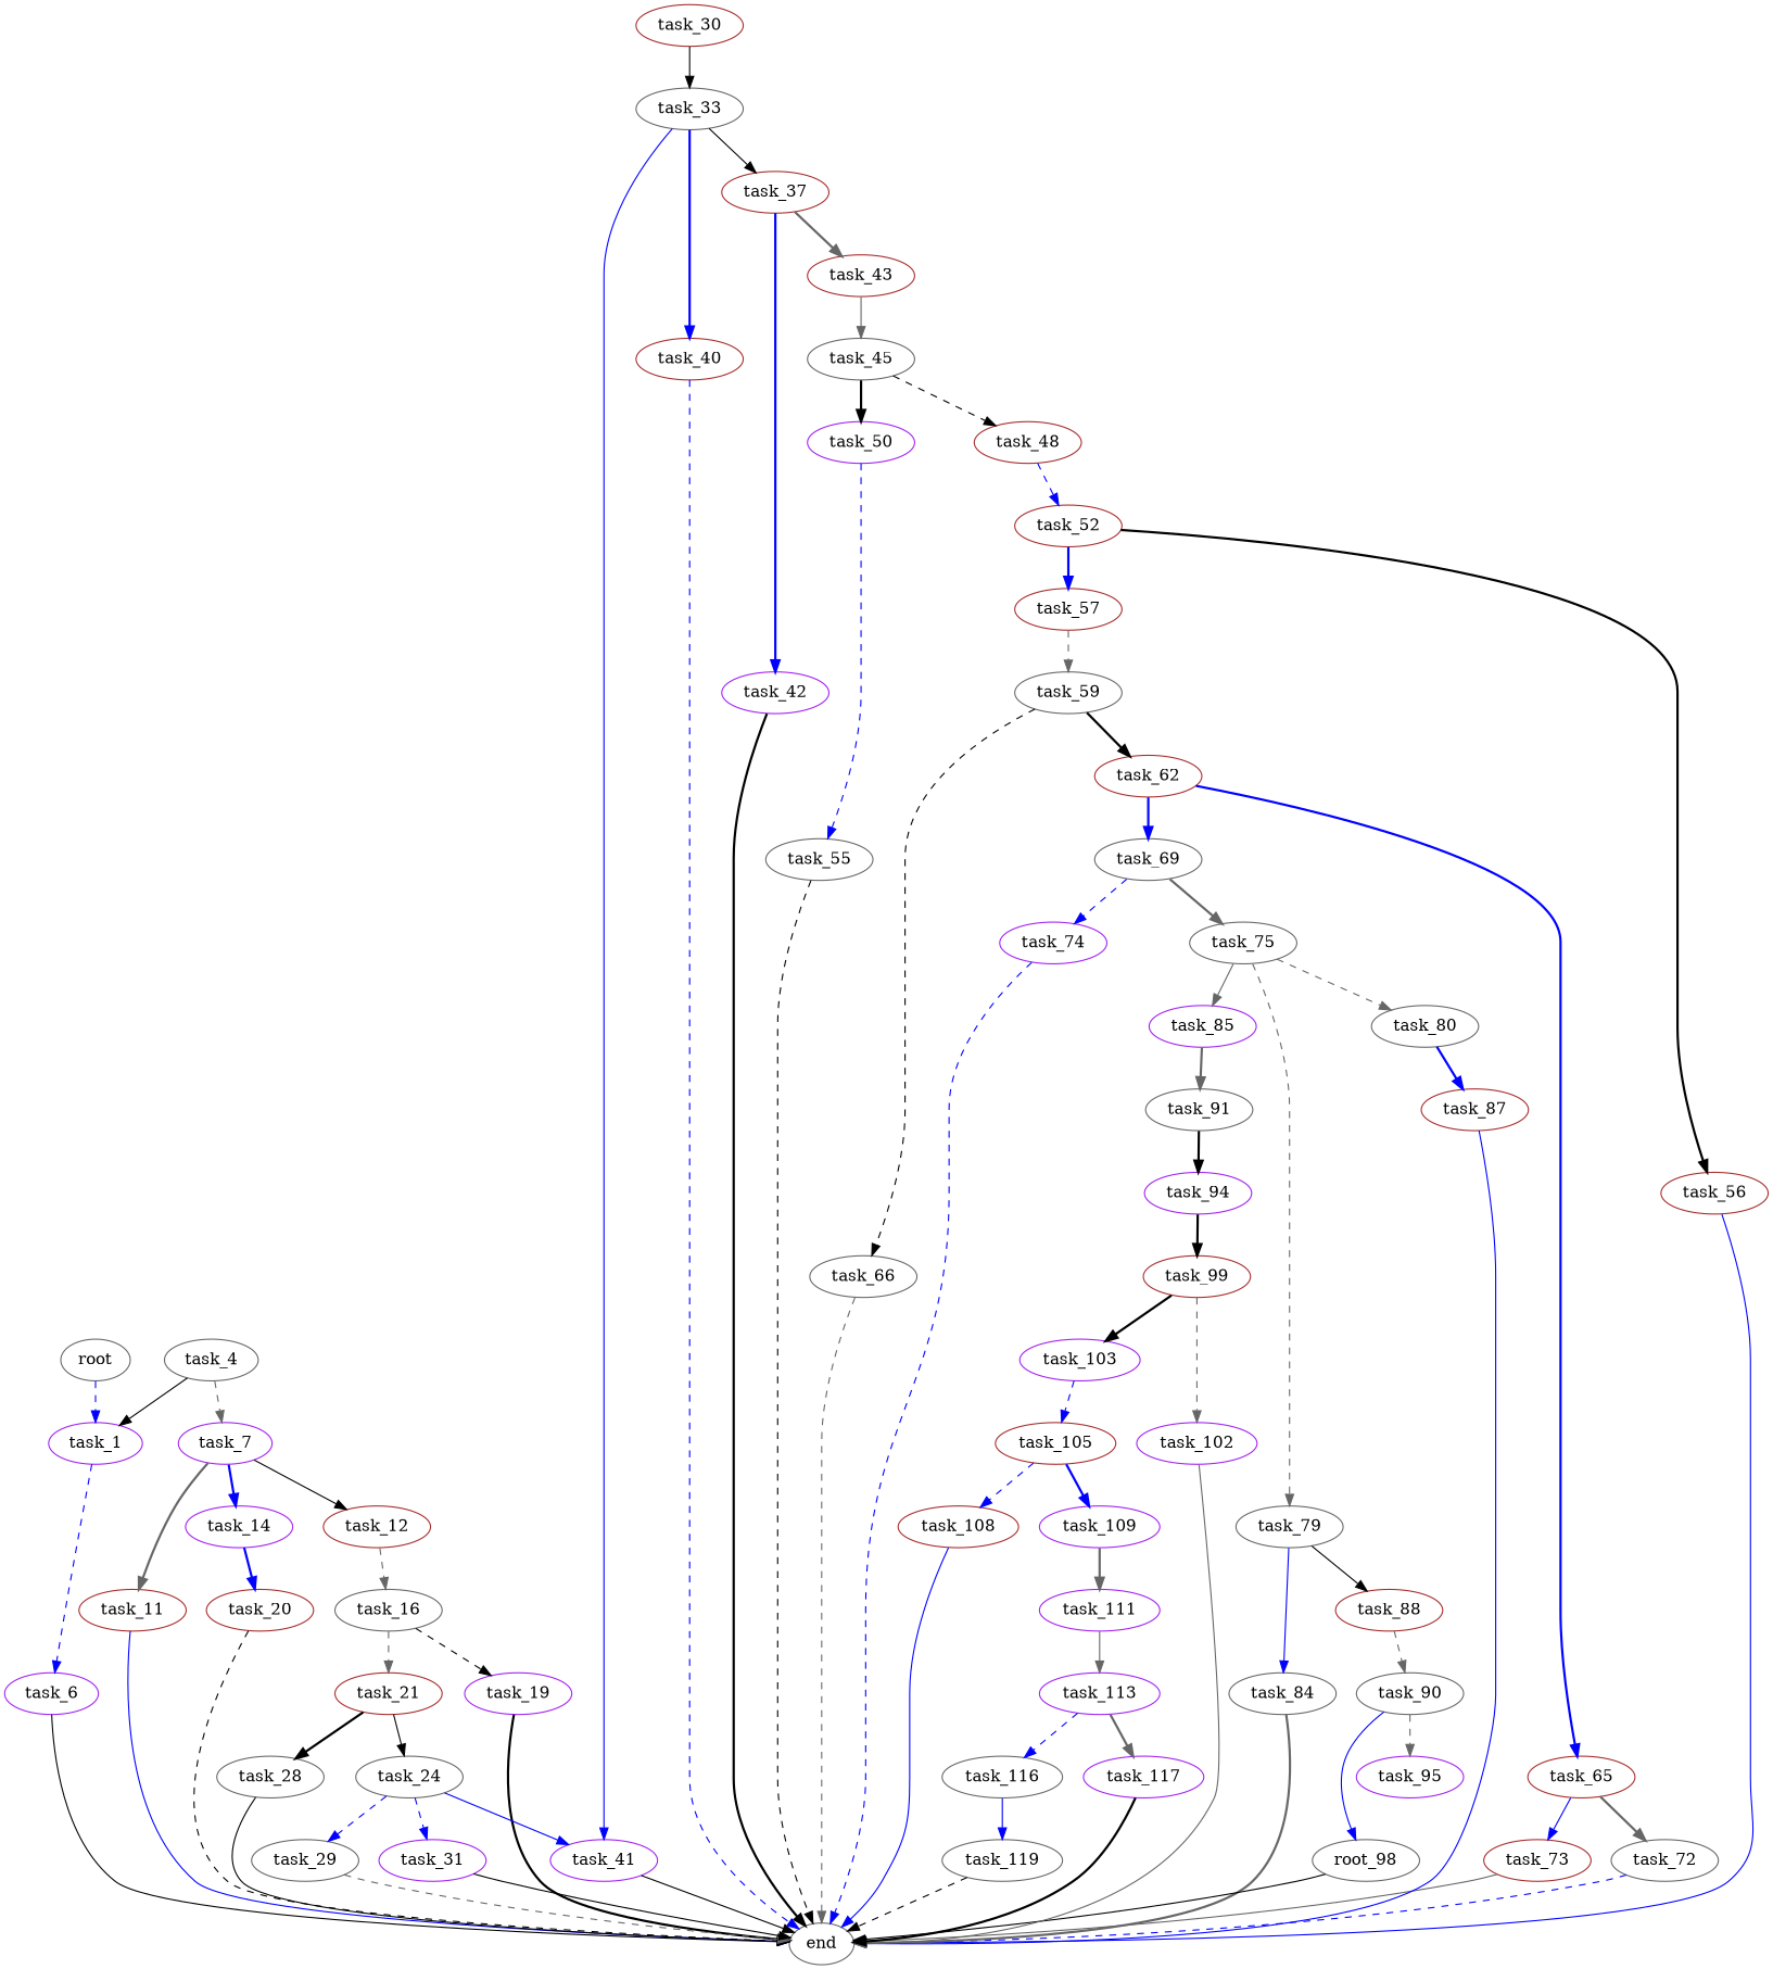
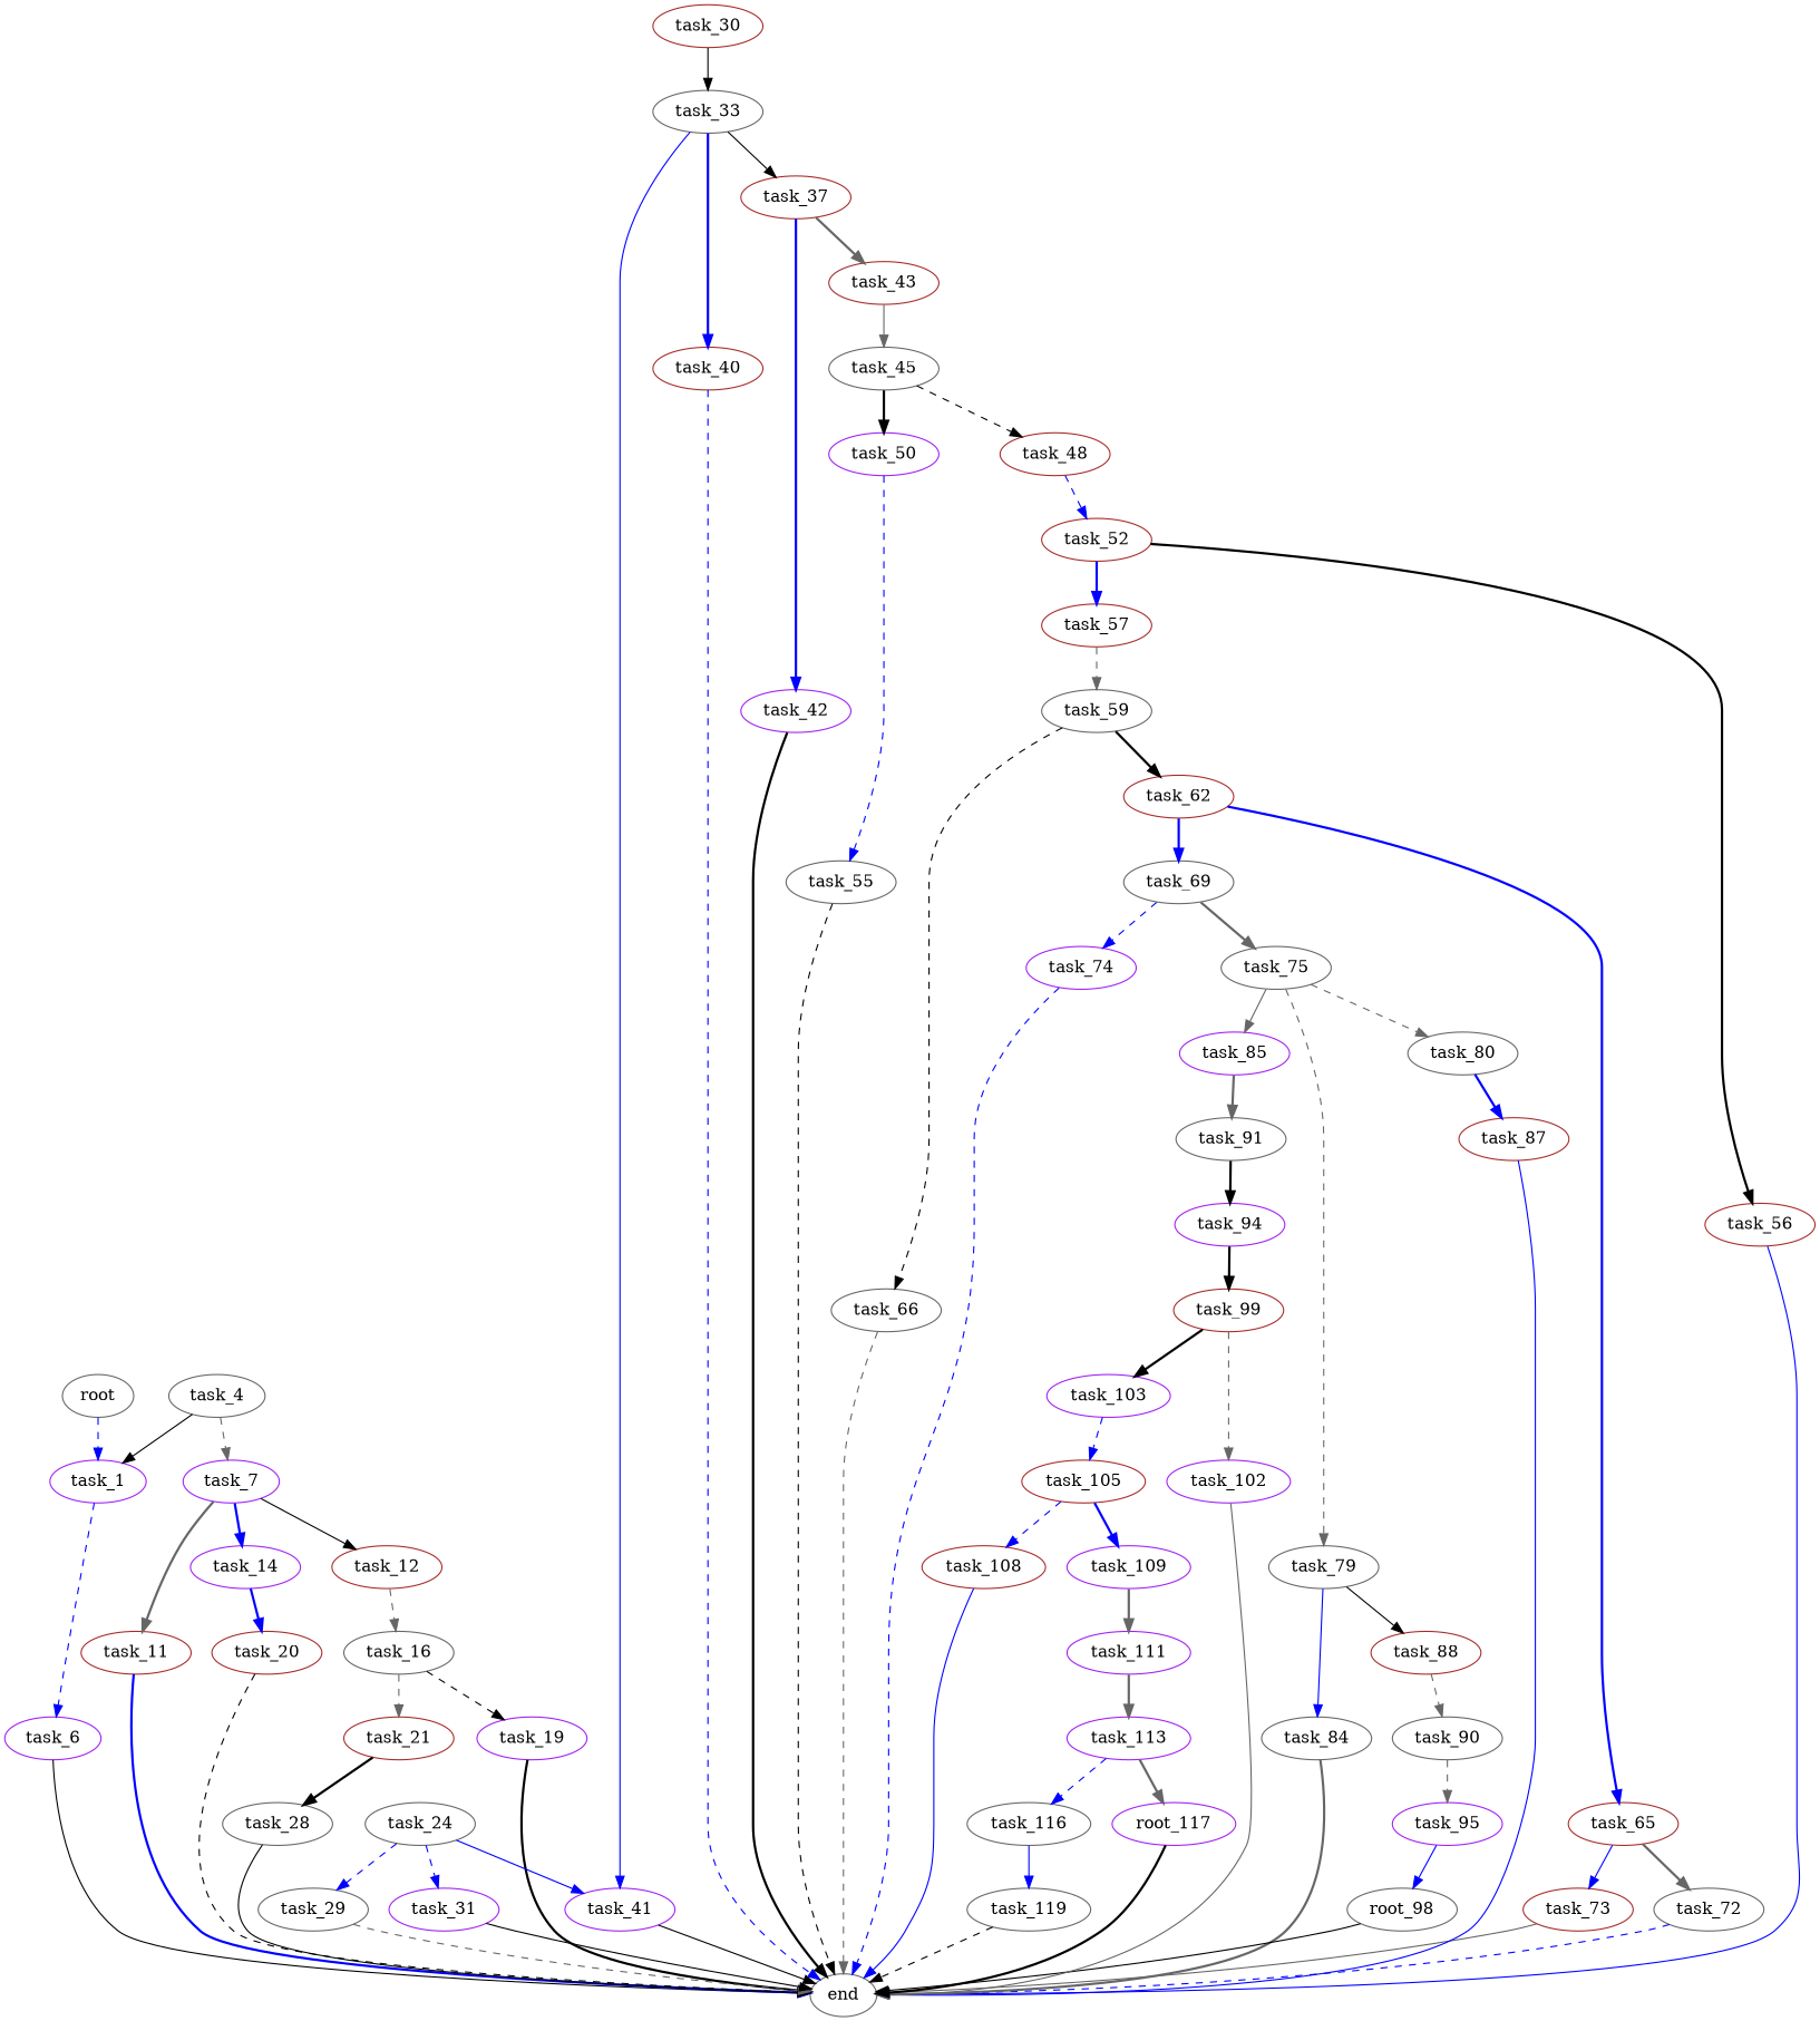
  digraph {
    node [color=gray40]
    edge [color=blue style=dashed]
    task_1 [color=purple]
    root
    task_6 [color=purple]
    task_4
    task_7 [color=purple]
    end
    task_11 [color=brown]
    task_12 [color=brown]
    task_14 [color=purple]
    task_16
    task_20 [color=brown]
    task_19 [color=purple]
    task_21 [color=brown]
    task_24
    task_28
    task_29
    task_31 [color=purple]
    task_41 [color=purple]
    task_30 [color=brown]
    task_33
    task_37 [color=brown]
    task_40 [color=brown]
    task_42 [color=purple]
    task_43 [color=brown]
    task_45
    task_48 [color=brown]
    task_50 [color=purple]
    task_52 [color=brown]
    task_55
    task_56 [color=brown]
    task_57 [color=brown]
    task_59
    task_62 [color=brown]
    task_66
    task_65 [color=brown]
    task_69
    task_72
    task_73 [color=brown]
    task_74 [color=purple]
    task_75
    task_79
    task_80
    task_85 [color=purple]
    task_84
    task_88 [color=brown]
    task_87 [color=brown]
    task_91
    task_90
    task_94 [color=purple]
    task_95 [color=purple]
    task_99 [color=brown]
    n52 [label=root_98]
    task_102 [color=purple]
    task_103 [color=purple]
    task_105 [color=brown]
    task_108 [color=brown]
    task_109 [color=purple]
    task_111 [color=purple]
    task_113 [color=purple]
    task_116
-   task_117 [color=purple]
+   task_117 [color=purple label=root_117]
    task_119
    task_1 -> task_6
    root -> task_1
    task_6 -> end [color=black style=solid]
    task_4 -> task_1 [color=black style=solid]
    task_4 -> task_7 [color=gray40]
    task_7 -> task_11 [color=gray40 style=bold]
    task_7 -> task_12 [color=black style=solid]
    task_7 -> task_14 [style=bold]
-   task_11 -> end [style=solid]
+   task_11 -> end [style=bold]
    task_12 -> task_16 [color=gray40]
    task_14 -> task_20 [style=bold]
    task_16 -> task_19 [color=black]
    task_16 -> task_21 [color=gray40]
    task_20 -> end [color=black]
    task_19 -> end [color=black style=bold]
-   task_21 -> task_24 [color=black style=solid]
    task_21 -> task_28 [color=black style=bold]
    task_24 -> task_29
    task_24 -> task_31
    task_24 -> task_41 [style=solid]
    task_28 -> end [color=black style=solid]
    task_29 -> end [color=gray40]
    task_31 -> end [color=black style=solid]
    task_41 -> end [color=black style=solid]
    task_30 -> task_33 [color=black style=solid]
    task_33 -> task_41 [style=solid]
    task_33 -> task_37 [color=black style=solid]
    task_33 -> task_40 [style=bold]
    task_37 -> task_42 [style=bold]
    task_37 -> task_43 [color=gray40 style=bold]
    task_40 -> end
    task_42 -> end [color=black style=bold]
    task_43 -> task_45 [color=gray40 style=solid]
    task_45 -> task_48 [color=black]
    task_45 -> task_50 [color=black style=bold]
    task_48 -> task_52
    task_50 -> task_55
    task_52 -> task_56 [color=black style=bold]
    task_52 -> task_57 [style=bold]
    task_55 -> end [color=black]
    task_56 -> end [style=solid]
    task_57 -> task_59 [color=gray40]
    task_59 -> task_62 [color=black style=bold]
    task_59 -> task_66 [color=black]
    task_62 -> task_65 [style=bold]
    task_62 -> task_69 [style=bold]
    task_66 -> end [color=gray40]
    task_65 -> task_72 [color=gray40 style=bold]
    task_65 -> task_73 [style=solid]
    task_69 -> task_74
    task_69 -> task_75 [color=gray40 style=bold]
    task_72 -> end
    task_73 -> end [color=gray40 style=solid]
    task_74 -> end
    task_75 -> task_79 [color=gray40]
    task_75 -> task_80 [color=gray40]
    task_75 -> task_85 [color=gray40 style=solid]
    task_79 -> task_84 [style=solid]
    task_79 -> task_88 [color=black style=solid]
    task_80 -> task_87 [style=bold]
    task_85 -> task_91 [color=gray40 style=bold]
    task_84 -> end [color=gray40 style=bold]
    task_88 -> task_90 [color=gray40]
    task_87 -> end [style=solid]
    task_91 -> task_94 [color=black style=bold]
    task_90 -> task_95 [color=gray40]
    task_94 -> task_99 [color=black style=bold]
-   task_90 -> n52 [style=solid]
+   task_95 -> n52 [style=solid]
    task_99 -> task_102 [color=gray40]
    task_99 -> task_103 [color=black style=bold]
    n52 -> end [color=black style=solid]
    task_102 -> end [color=gray40 style=solid]
    task_103 -> task_105
    task_105 -> task_108
    task_105 -> task_109 [style=bold]
    task_108 -> end [style=solid]
    task_109 -> task_111 [color=gray40 style=bold]
-   task_111 -> task_113 [color=gray40 style=solid]
+   task_111 -> task_113 [color=gray40 style=bold]
    task_113 -> task_116
    task_113 -> task_117 [color=gray40 style=bold]
    task_116 -> task_119 [style=solid]
    task_117 -> end [color=black style=bold]
    task_119 -> end [color=black]
  }
